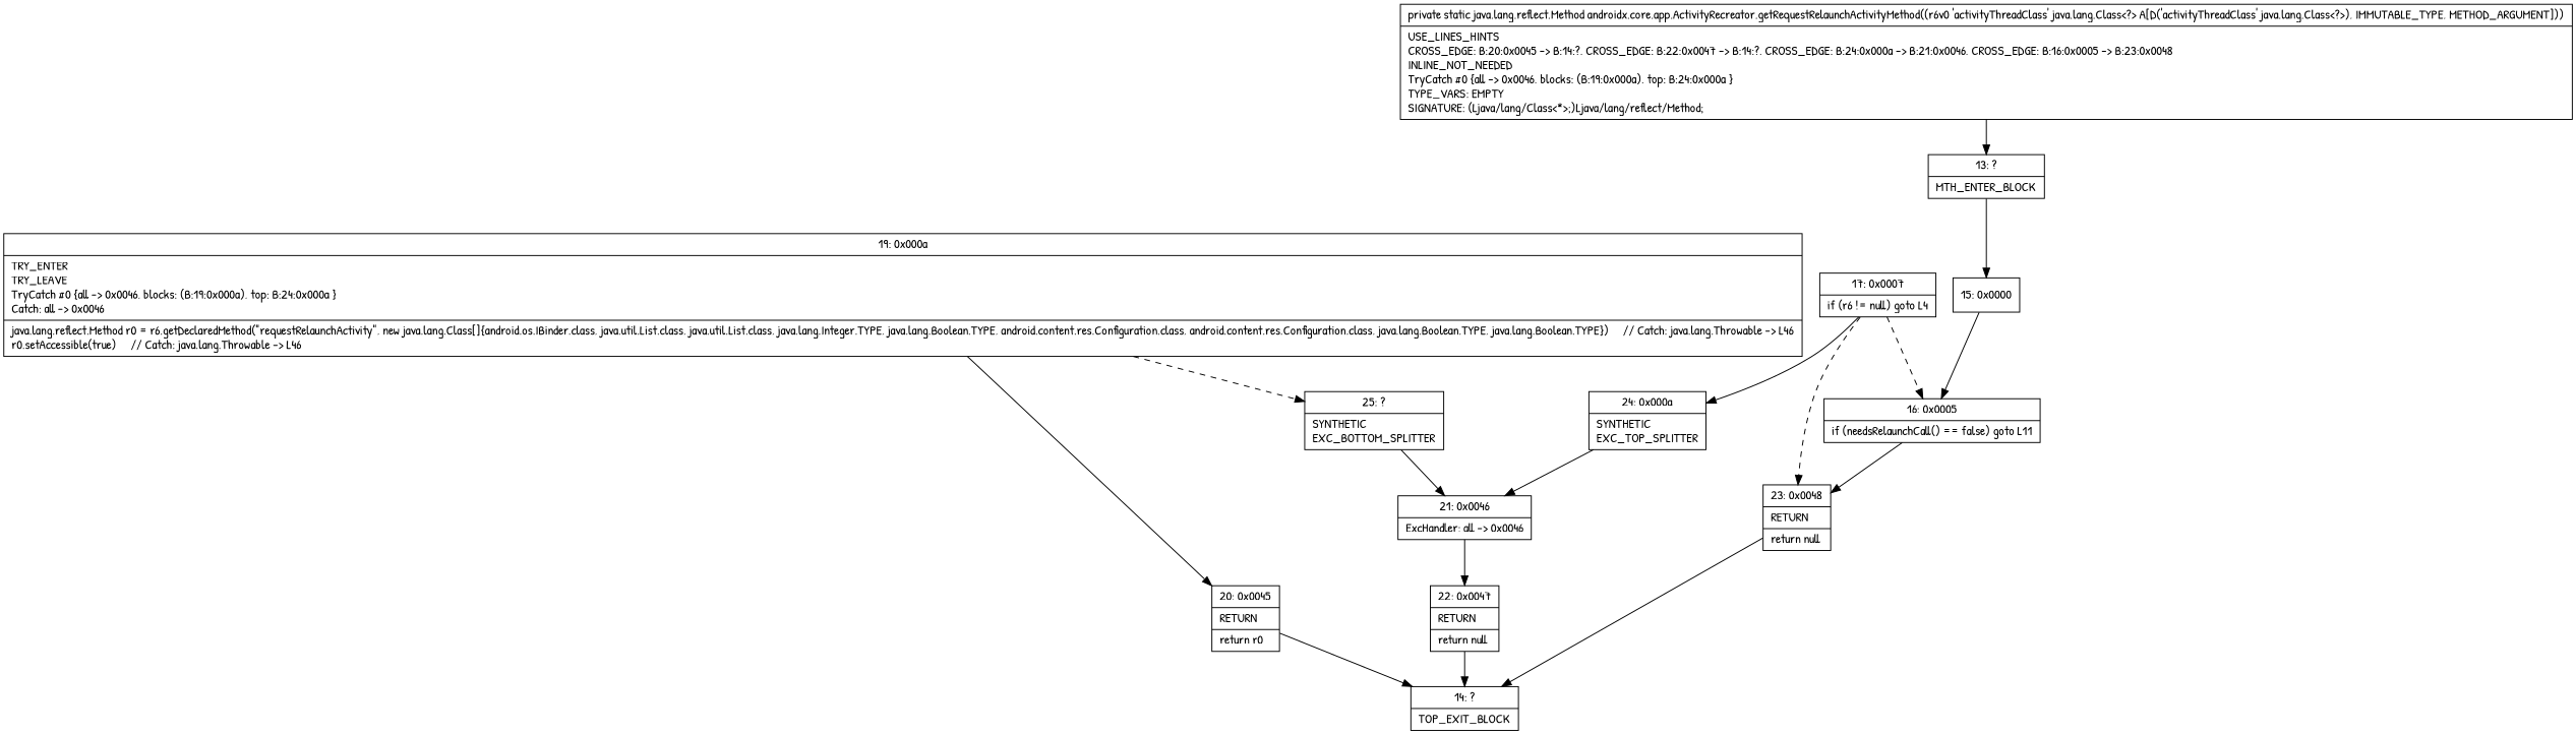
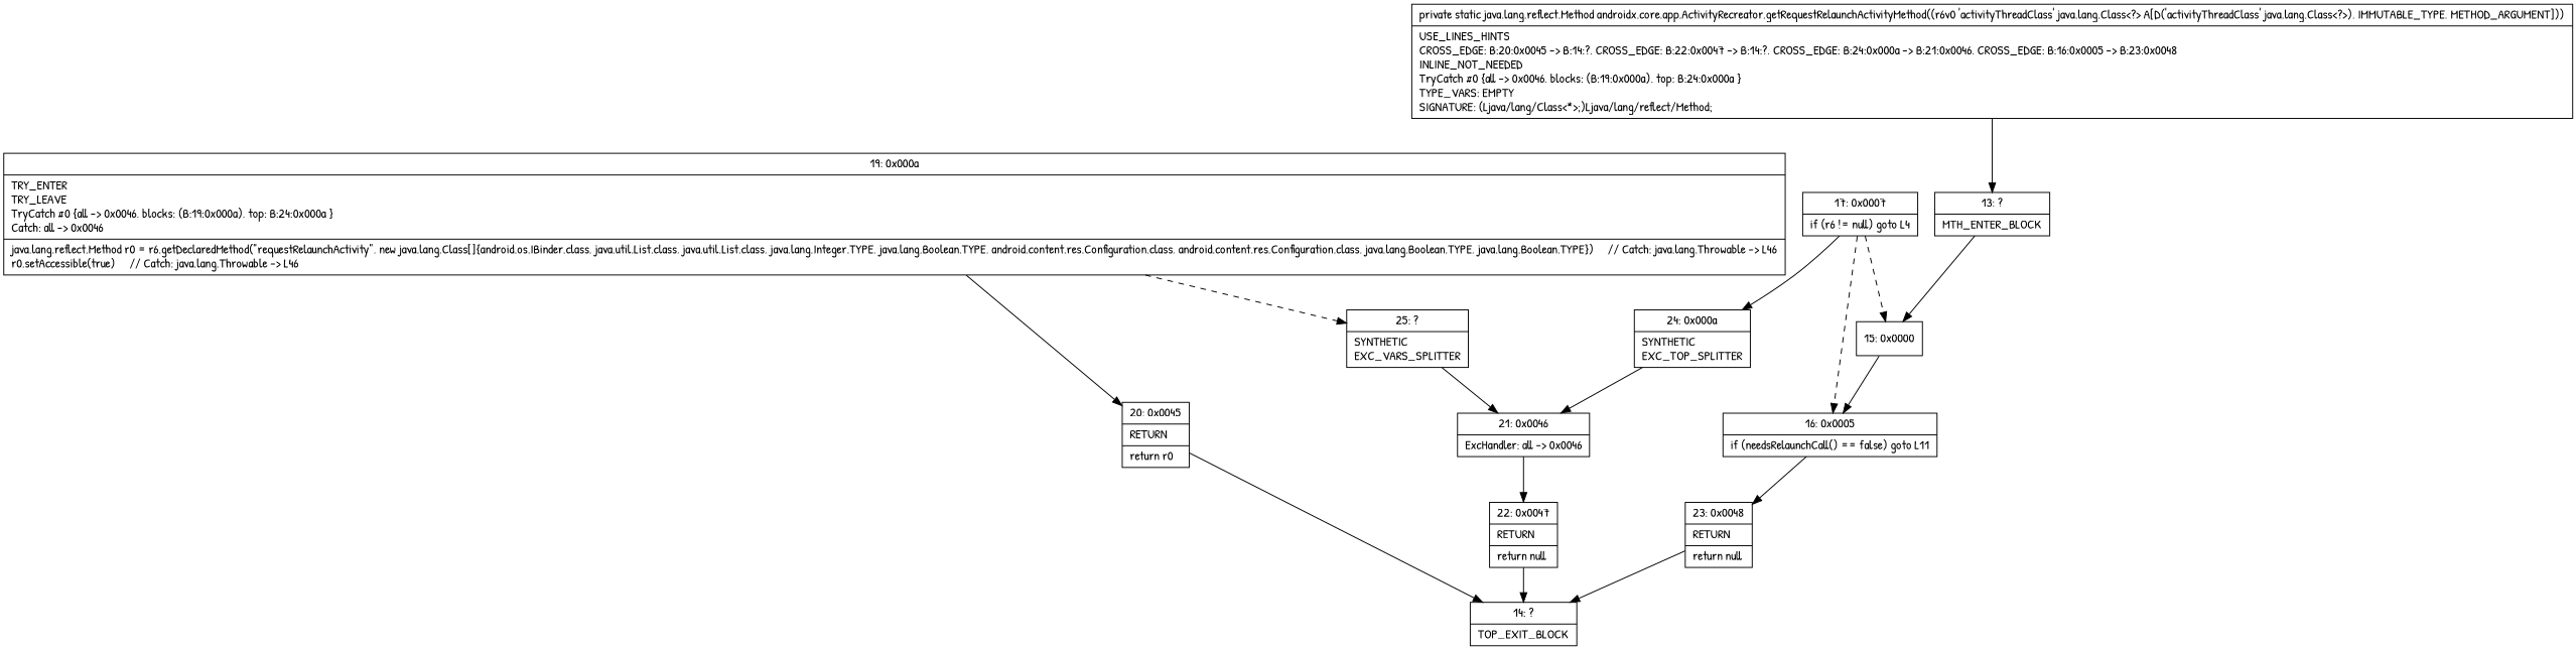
  digraph {
    fontname="Patrick Hand"
    node [fontname="Patrick Hand" shape=record]
    edge [fontname="Patrick Hand"]
    n1 [label="{13\:\ ?|MTH_ENTER_BLOCK\l}"]
    n2 [label="{15\:\ 0x0000}"]
    n3 [label="{16\:\ 0x0005|if (needsRelaunchCall() == false) goto L11\l}"]
    n4 [label="{23\:\ 0x0048|RETURN\l|return null\l}"]
    n5 [label="{17\:\ 0x0007|if (r6 != null) goto L4\l}"]
    n6 [label="{24\:\ 0x000a|SYNTHETIC\lEXC_TOP_SPLITTER\l}"]
    n7 [label="{14\:\ ?|TOP_EXIT_BLOCK\l}"]
    n8 [label="{21\:\ 0x0046|ExcHandler: all \-\> 0x0046\l}"]
    n9 [label="{19\:\ 0x000a|TRY_ENTER\lTRY_LEAVE\lTryCatch #0 \{all \-\> 0x0046, blocks: (B:19:0x000a), top: B:24:0x000a \}\lCatch: all \-\> 0x0046\l|java.lang.reflect.Method r0 = r6.getDeclaredMethod(\"requestRelaunchActivity\", new java.lang.Class[]\{android.os.IBinder.class, java.util.List.class, java.util.List.class, java.lang.Integer.TYPE, java.lang.Boolean.TYPE, android.content.res.Configuration.class, android.content.res.Configuration.class, java.lang.Boolean.TYPE, java.lang.Boolean.TYPE\})     \/\/ Catch: java.lang.Throwable \-\> L46\lr0.setAccessible(true)     \/\/ Catch: java.lang.Throwable \-\> L46\l}"]
    n10 [label="{20\:\ 0x0045|RETURN\l|return r0\l}"]
-   n11 [label="{25\:\ ?|SYNTHETIC\lEXC_BOTTOM_SPLITTER\l}"]
+   n11 [label="{25\:\ ?|SYNTHETIC\lEXC_VARS_SPLITTER\l}"]
    n12 [label="{22\:\ 0x0047|RETURN\l|return null\l}"]
    n13 [label="{private static java.lang.reflect.Method androidx.core.app.ActivityRecreator.getRequestRelaunchActivityMethod((r6v0 'activityThreadClass' java.lang.Class\<?\> A[D('activityThreadClass' java.lang.Class\<?\>), IMMUTABLE_TYPE, METHOD_ARGUMENT]))  | USE_LINES_HINTS\lCROSS_EDGE: B:20:0x0045 \-\> B:14:?, CROSS_EDGE: B:22:0x0047 \-\> B:14:?, CROSS_EDGE: B:24:0x000a \-\> B:21:0x0046, CROSS_EDGE: B:16:0x0005 \-\> B:23:0x0048\lINLINE_NOT_NEEDED\lTryCatch #0 \{all \-\> 0x0046, blocks: (B:19:0x000a), top: B:24:0x000a \}\lTYPE_VARS: EMPTY\lSIGNATURE: (Ljava\/lang\/Class\<*\>;)Ljava\/lang\/reflect\/Method;\l}"]
    n1 -> n2
    n2 -> n3
    n3 -> n4
    n4 -> n7
    n5 -> n3 [style=dashed]
-   n5 -> n4 [style=dashed]
+   n5 -> n2 [style=dashed]
    n5 -> n6
    n6 -> n8
    n8 -> n12
    n9 -> n10
    n9 -> n11 [style=dashed]
    n10 -> n7
    n11 -> n8
    n12 -> n7
    n13 -> n1
  }
